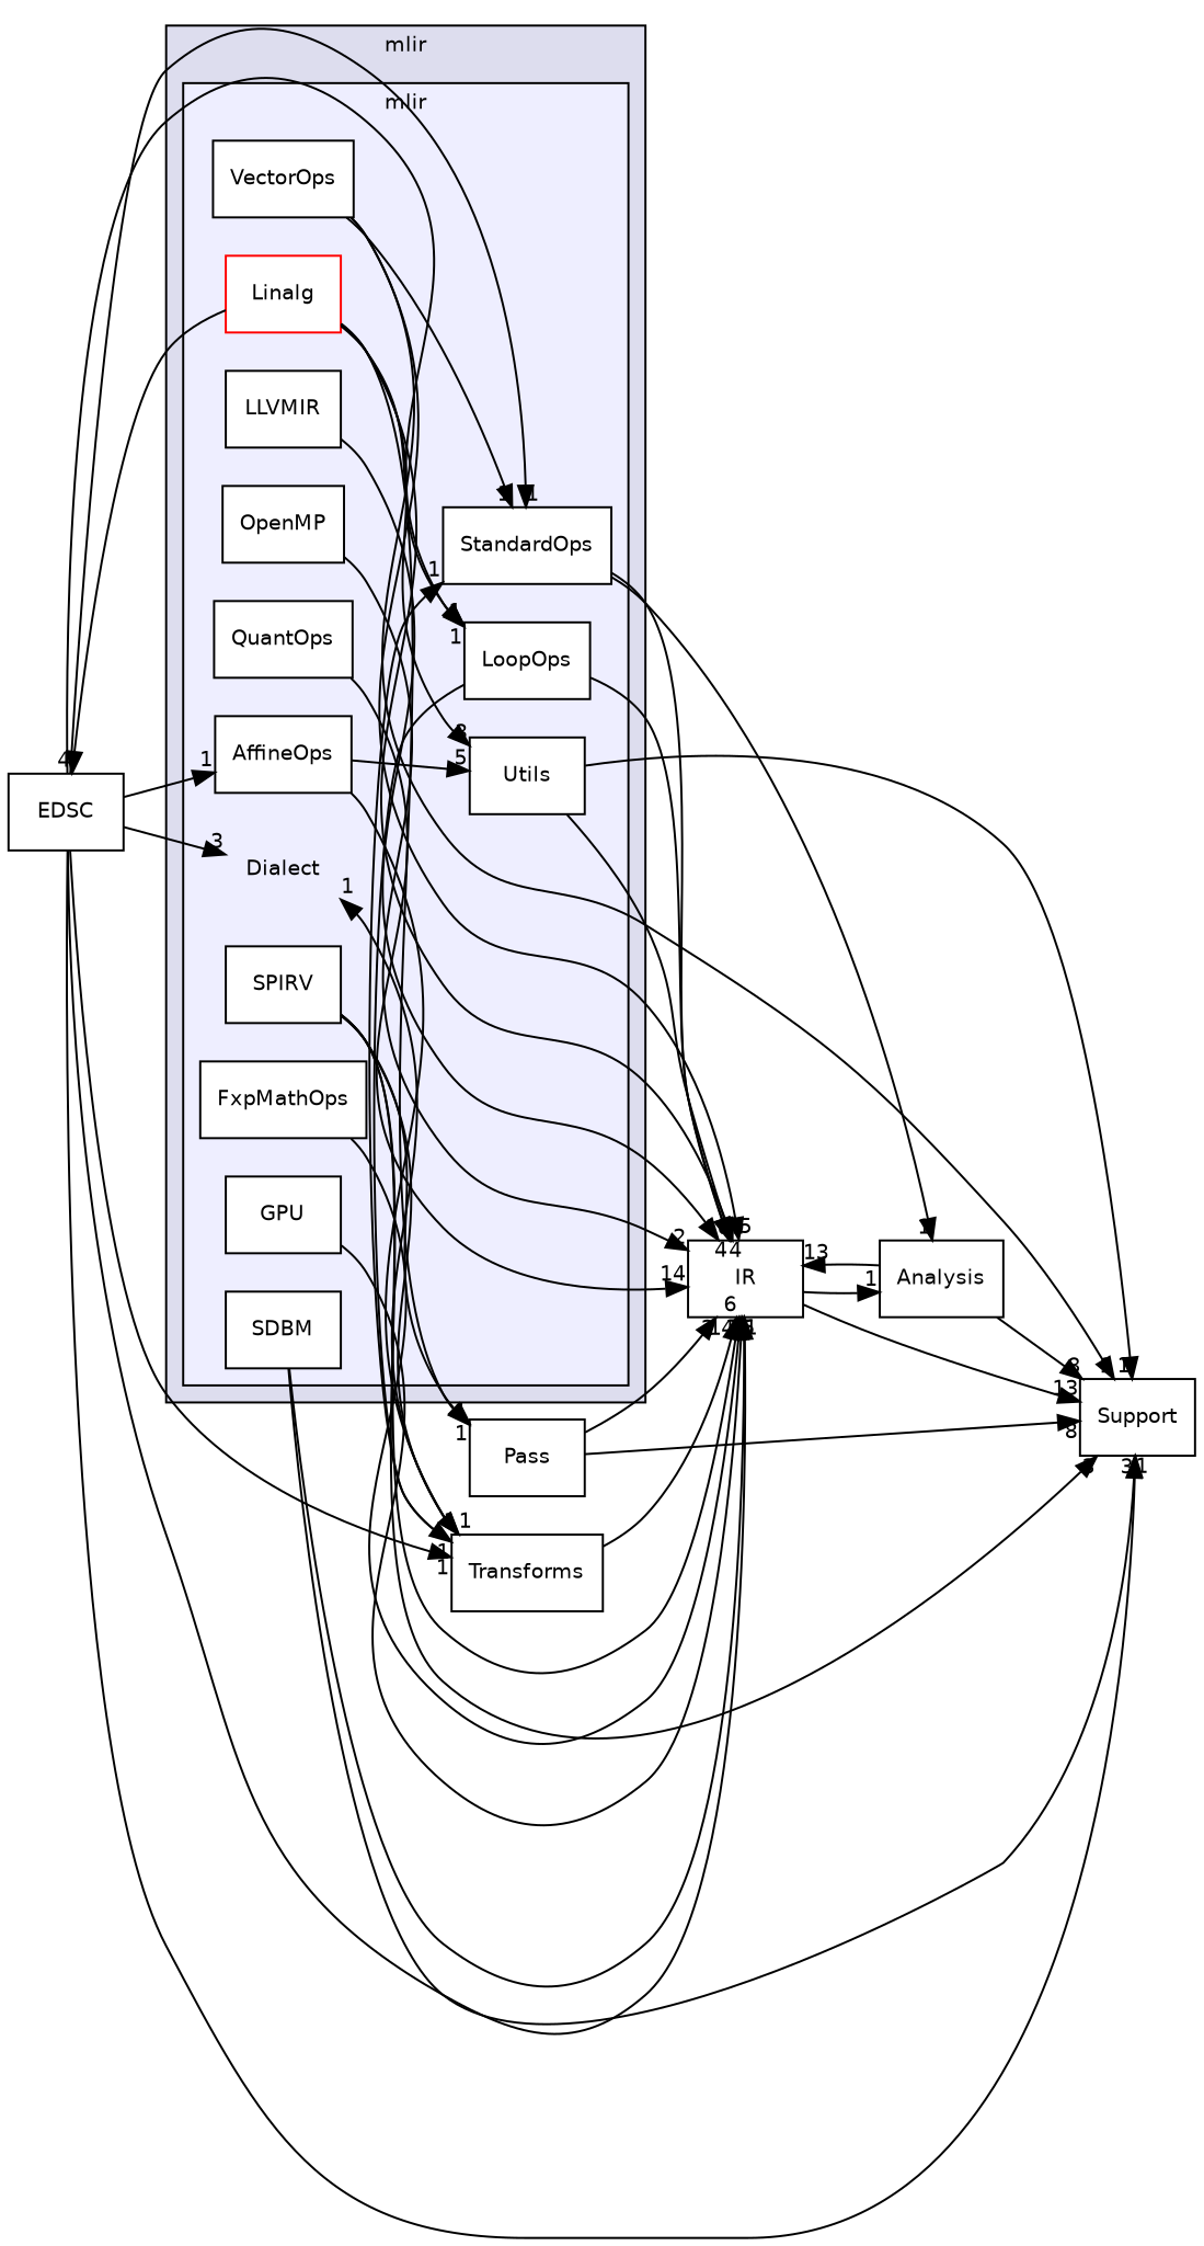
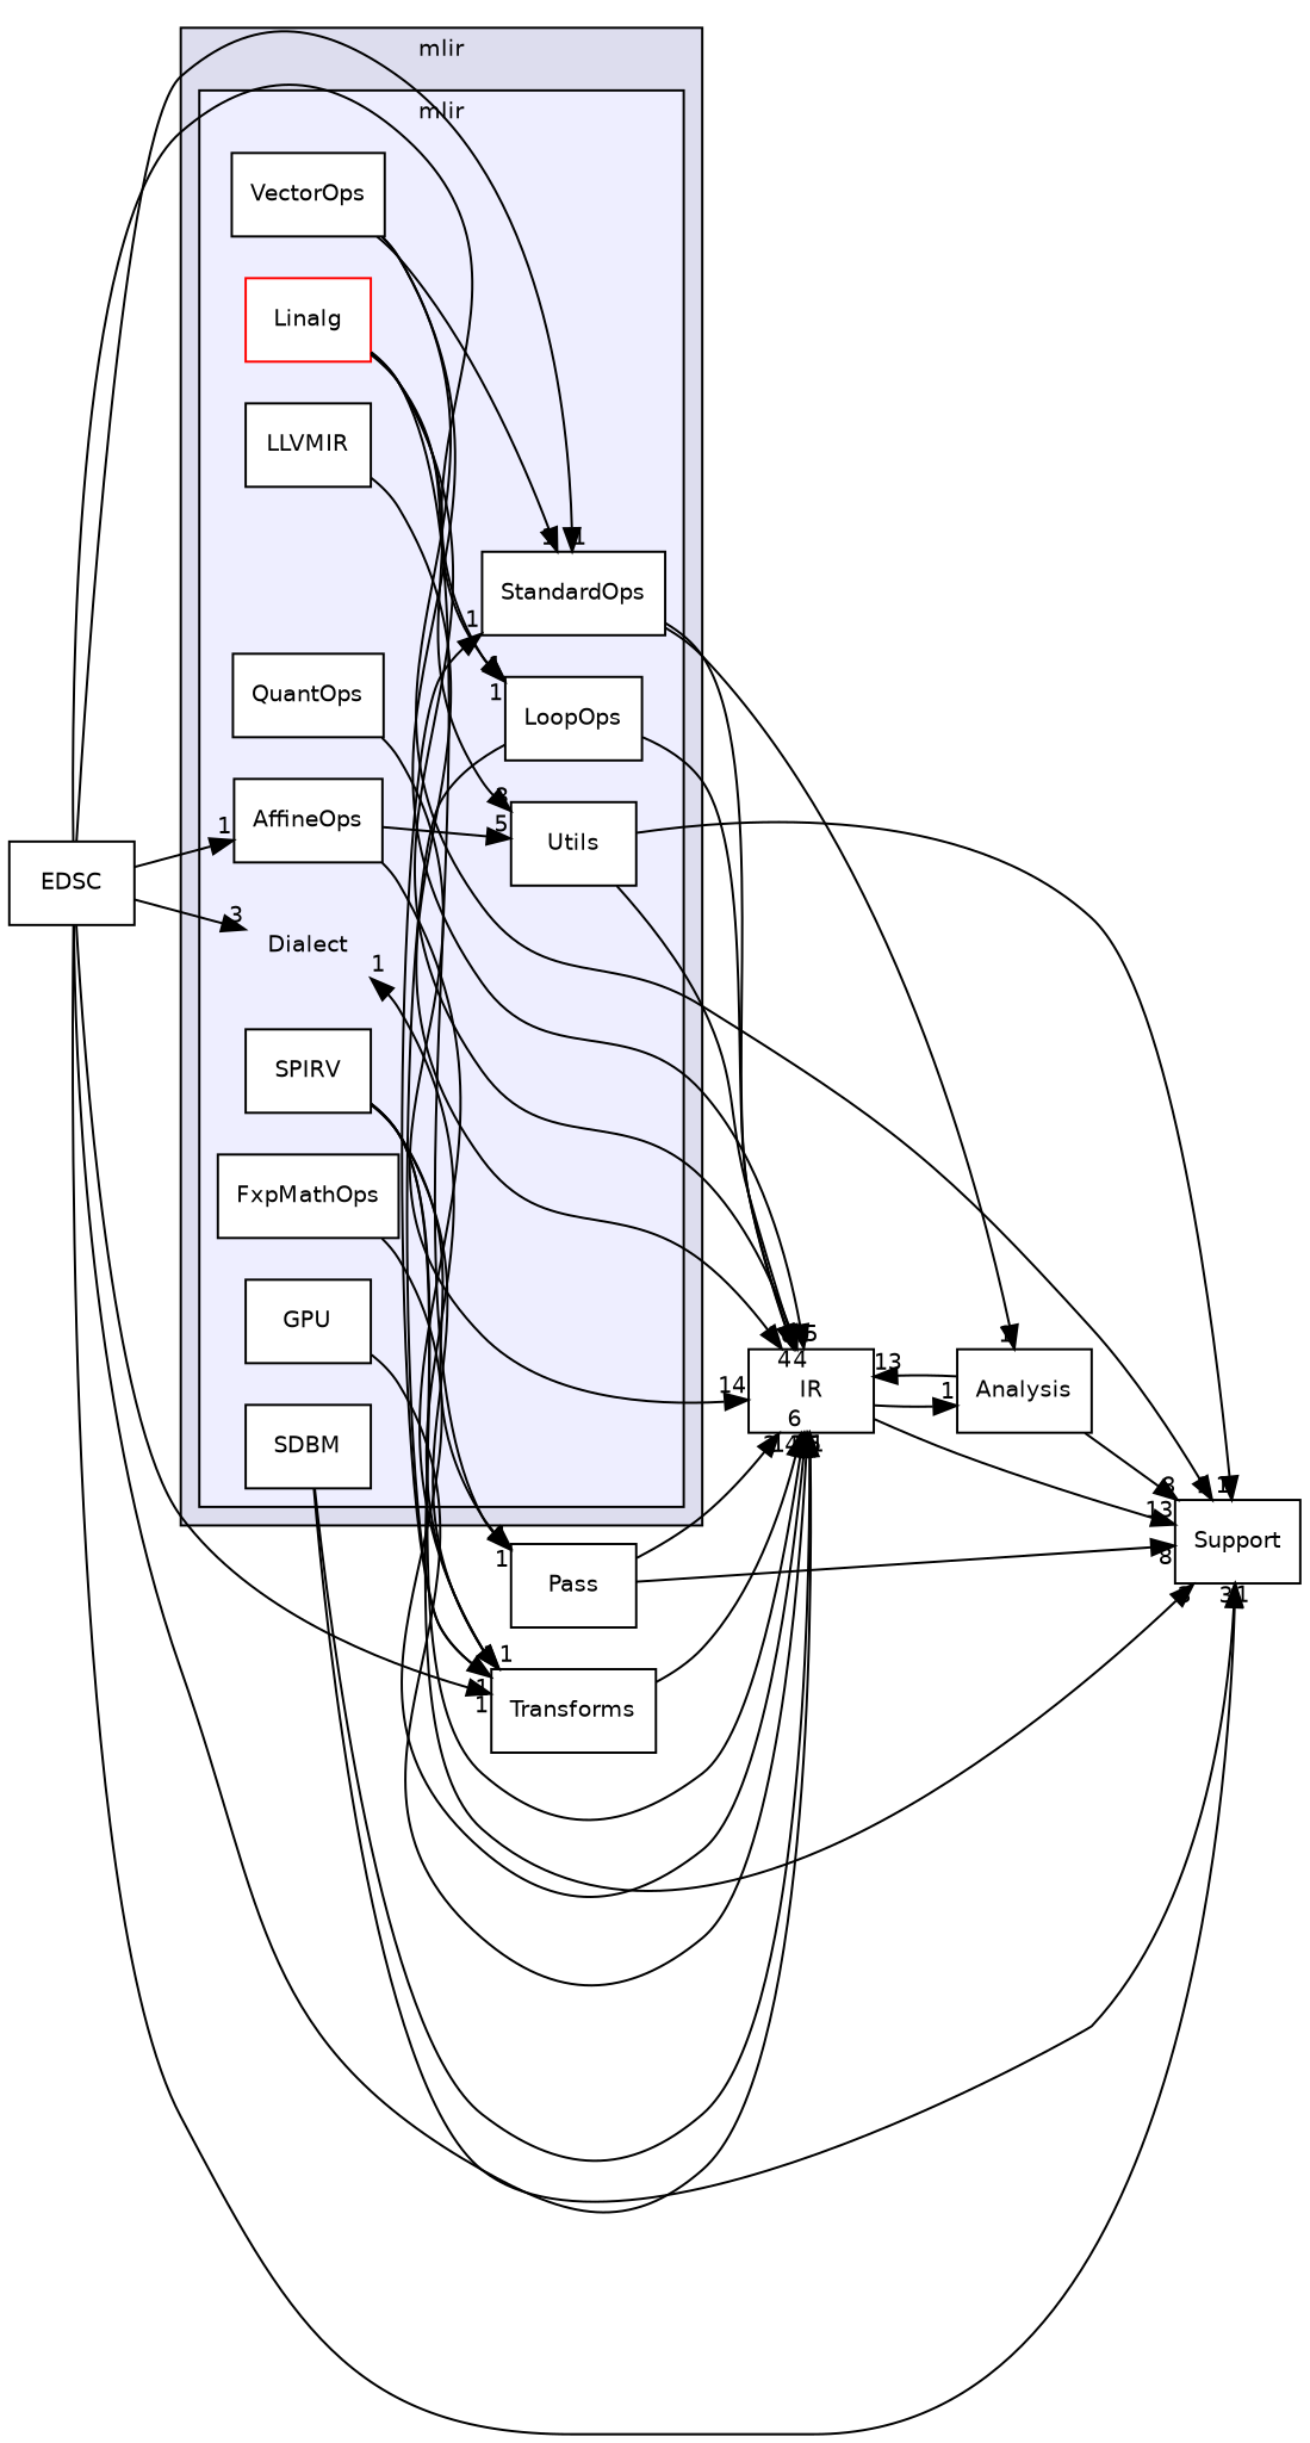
  digraph {
    compound=true
    rankdir=LR
    node [fontname=Helvetica fontsize=10 shape=box color=black fillcolor=white style=filled]
    edge [headlabel=1 labeldistance=1.5 labelfontname=Helvetica labelfontsize=10]
    n1 [label=Dialect shape=plaintext color="" fillcolor="" style=""]
    n2 [label=AffineOps]
    n3 [label=FxpMathOps]
    n4 [label=GPU]
    n5 [color=red label=Linalg]
    n6 [label=LLVMIR]
    n7 [label=LoopOps]
-   n8 [label=OpenMP]
    n9 [label=QuantOps]
    n10 [label=SDBM]
    n11 [label=SPIRV]
    n12 [label=StandardOps]
    n13 [label=Utils]
    n14 [label=VectorOps]
    n15 [label=Transforms color="" fillcolor="" style=""]
    n16 [label=IR color="" fillcolor="" style=""]
    n17 [label=EDSC color="" fillcolor="" style=""]
    n18 [label=Pass color="" fillcolor="" style=""]
    n19 [label=Support color="" fillcolor="" style=""]
    n20 [label=Analysis color="" fillcolor="" style=""]
    subgraph cluster_1 {
      bgcolor="#ddddee"
      fontname=Helvetica
      fontsize=10
      label=mlir
      pencolor=black
      subgraph cluster_2 {
        bgcolor="#eeeeff"
        fontname=Helvetica
        fontsize=10
        label=mlir
        pencolor=black
        n1
        n2
        n3
        n4
        n5
        n6
        n7
-       n8
        n9
        n10
        n11
        n12
        n13
        n14
      }
    }
    n2 -> n13 [headlabel=5]
    n2 -> n15
    n3 -> n16 [headlabel=3]
    n4 -> n16 [headlabel=5]
    n5 -> n7
    n5 -> n13 [headlabel=3]
    n5 -> n16 [headlabel=18]
-   n5 -> n17 [headlabel=4]
    n5 -> n18
    n6 -> n16 [headlabel=10]
    n7 -> n15
    n7 -> n16 [headlabel=4]
-   n8 -> n16 [headlabel=2]
    n9 -> n16 [headlabel=14]
    n10 -> n16
    n10 -> n19 [headlabel=3]
    n11 -> n15
    n11 -> n16 [headlabel=6]
    n11 -> n18
    n11 -> n19 [headlabel=3]
    n12 -> n16 [headlabel=4]
    n12 -> n20
    n13 -> n16
    n13 -> n19
    n14 -> n12
    n14 -> n16 [headlabel=5]
    n14 -> n19
    n15 -> n1
    n15 -> n12
    n15 -> n16 [headlabel=14]
    n16 -> n19 [headlabel=13]
    n16 -> n20
    n17 -> n1 [headlabel=3]
    n17 -> n2
    n17 -> n7
    n17 -> n12
    n17 -> n15
    n17 -> n16
    n17 -> n19
    n18 -> n16 [headlabel=2]
    n18 -> n19 [headlabel=8]
    n20 -> n16 [headlabel=13]
    n20 -> n19 [headlabel=8]
  }
